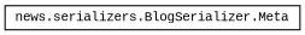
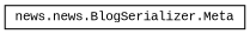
  digraph {
    rankdir=LR
    fontname="Liberation Mono"
-   n1 [color=black fillcolor=white fontname="Liberation Mono" fontsize=10 height=0.2 label="news.serializers.BlogSerializer.Meta" shape=record style=filled width=0.4]
+   n1 [color=black fillcolor=white fontname="Liberation Mono" fontsize=10 height=0.2 label="news.news.BlogSerializer.Meta" shape=record style=filled width=0.4]
  }
